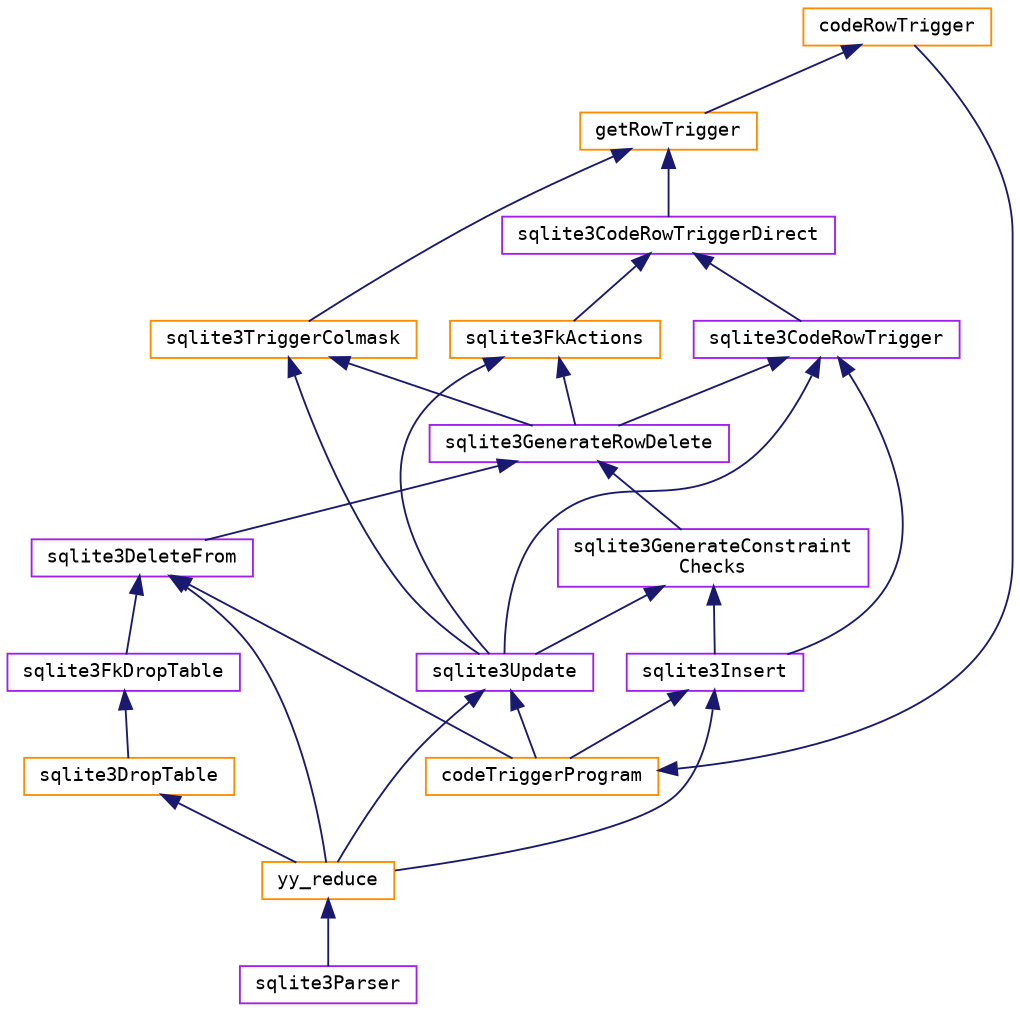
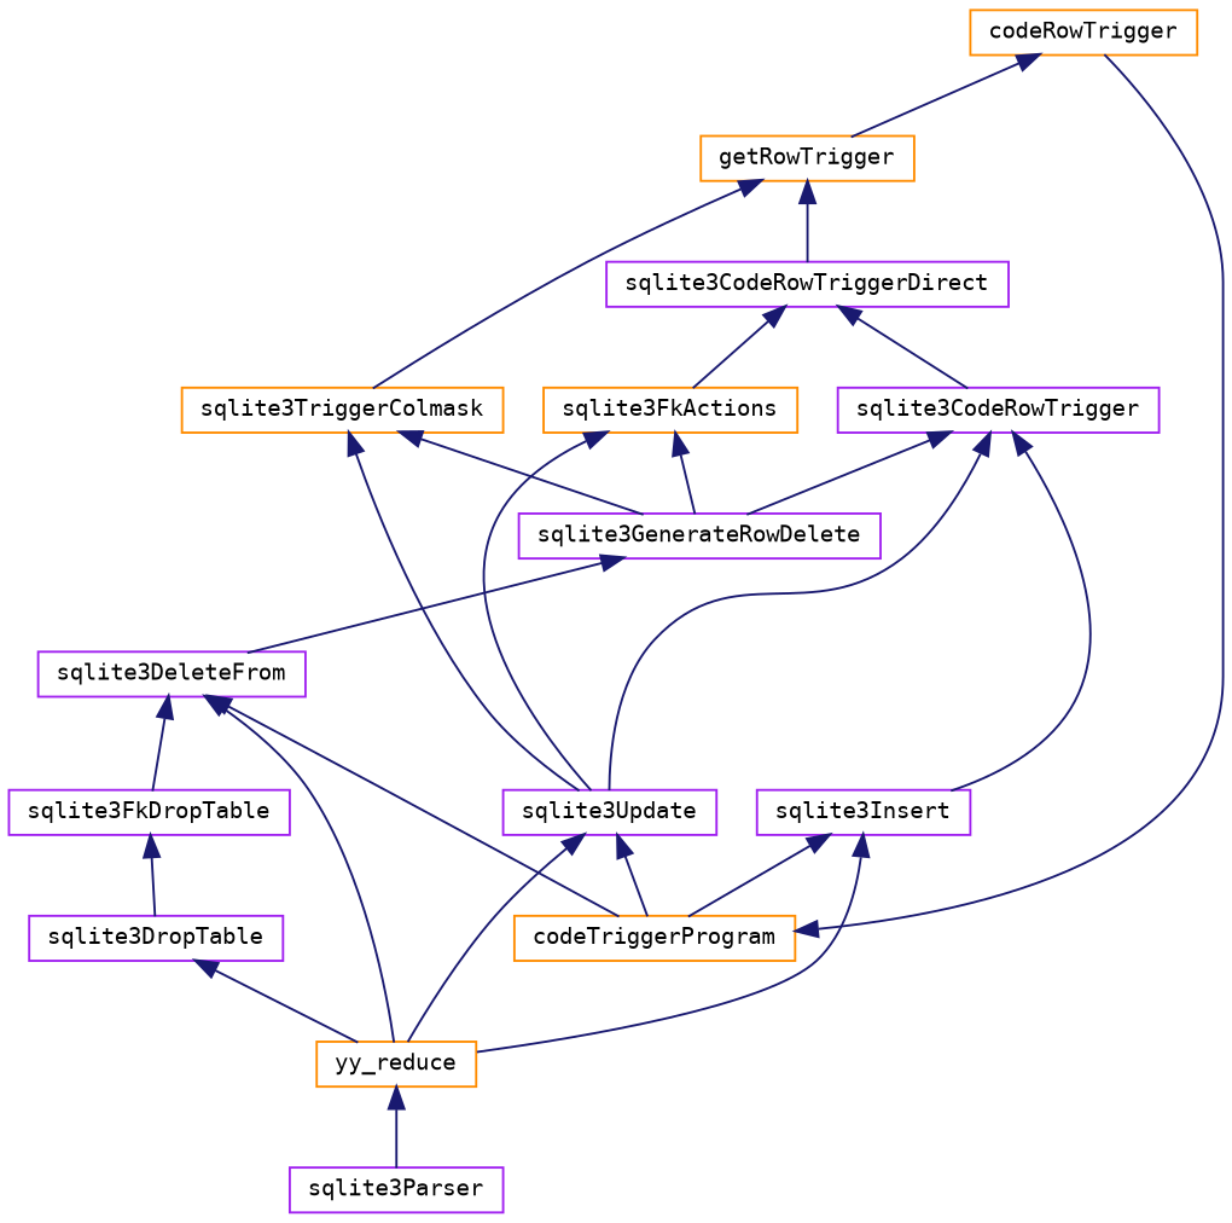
  digraph {
    fontname="DejaVu Sans Mono"
    rankdir=TB
    node [color=purple fillcolor=white fontname="DejaVu Sans Mono" fontsize=10 shape=record style=filled]
    edge [color=midnightblue dir=back fontname="DejaVu Sans Mono" fontsize=10 labelfontname=FreeSans labelfontsize=10 style=solid]
    n1 [color=darkorange height=0.2 label=codeRowTrigger width=0.4]
    n2 [color=darkorange height=0.2 label=getRowTrigger width=0.4]
    n3 [height=0.2 label=sqlite3CodeRowTriggerDirect width=0.4]
    n4 [color=darkorange height=0.2 label=sqlite3TriggerColmask width=0.4]
    n5 [color=darkorange height=0.2 label=sqlite3FkActions width=0.4]
    n6 [height=0.2 label=sqlite3CodeRowTrigger width=0.4]
    n7 [height=0.2 label=sqlite3GenerateRowDelete width=0.4]
    n8 [height=0.2 label=sqlite3Update width=0.4]
    n9 [height=0.2 label=sqlite3Insert width=0.4]
    n10 [height=0.2 label=sqlite3DeleteFrom width=0.4]
-   n11 [height=0.2 label="sqlite3GenerateConstraint\lChecks" width=0.4]
    n12 [color=darkorange height=0.2 label=yy_reduce width=0.4]
    n13 [color=darkorange height=0.2 label=codeTriggerProgram width=0.4]
    n14 [height=0.2 label=sqlite3FkDropTable width=0.4]
-   n15 [color=darkorange height=0.2 label=sqlite3DropTable width=0.4]
+   n15 [height=0.2 label=sqlite3DropTable width=0.4]
    n16 [height=0.2 label=sqlite3Parser width=0.4]
    n1 -> n2
    n2 -> n3
    n2 -> n4
    n3 -> n5
    n3 -> n6
    n4 -> n7
    n4 -> n8
    n5 -> n7
    n5 -> n8
    n6 -> n7
    n6 -> n8
    n6 -> n9
    n7 -> n10
-   n7 -> n11
    n8 -> n12
    n8 -> n13
    n9 -> n12
    n9 -> n13
    n10 -> n12
    n10 -> n13
    n10 -> n14
-   n11 -> n8
-   n11 -> n9
    n12 -> n16
    n13 -> n1
    n14 -> n15
    n15 -> n12
  }
